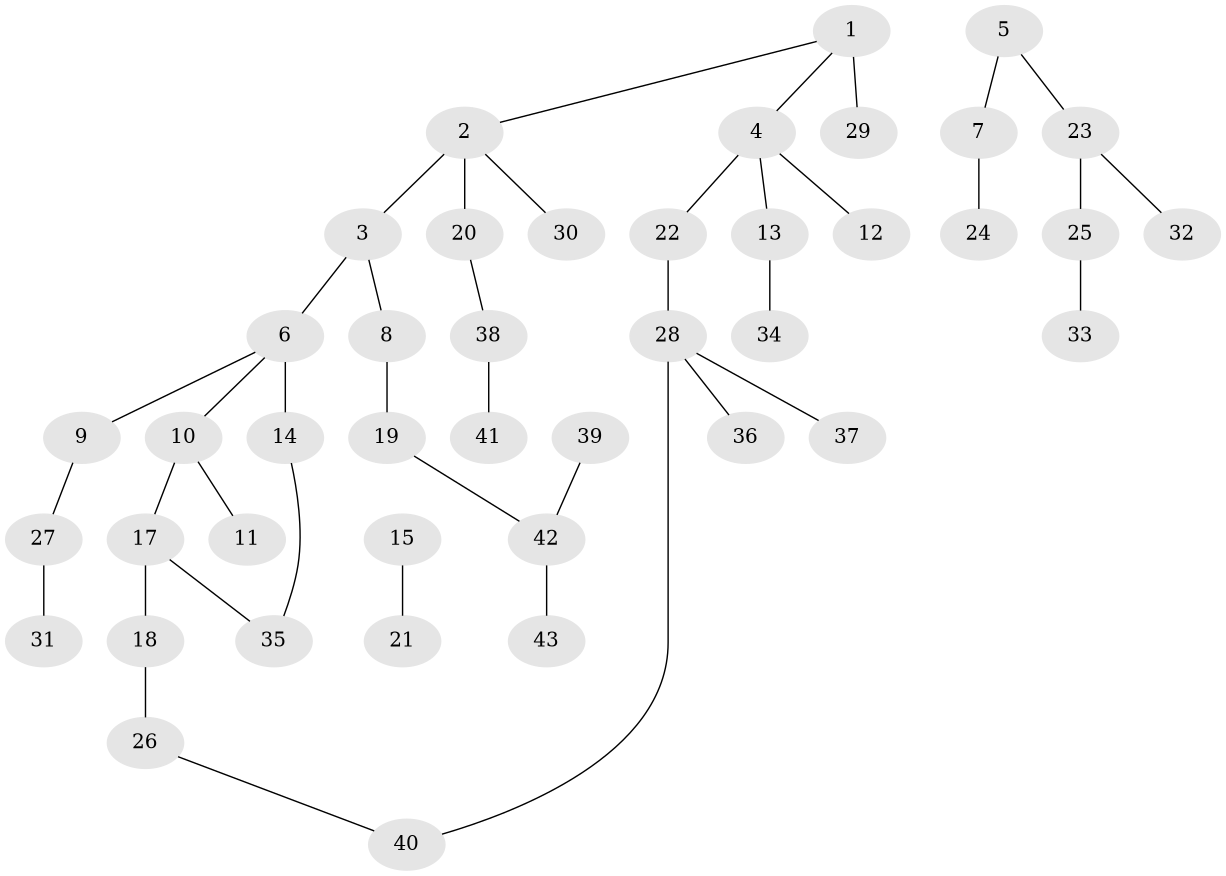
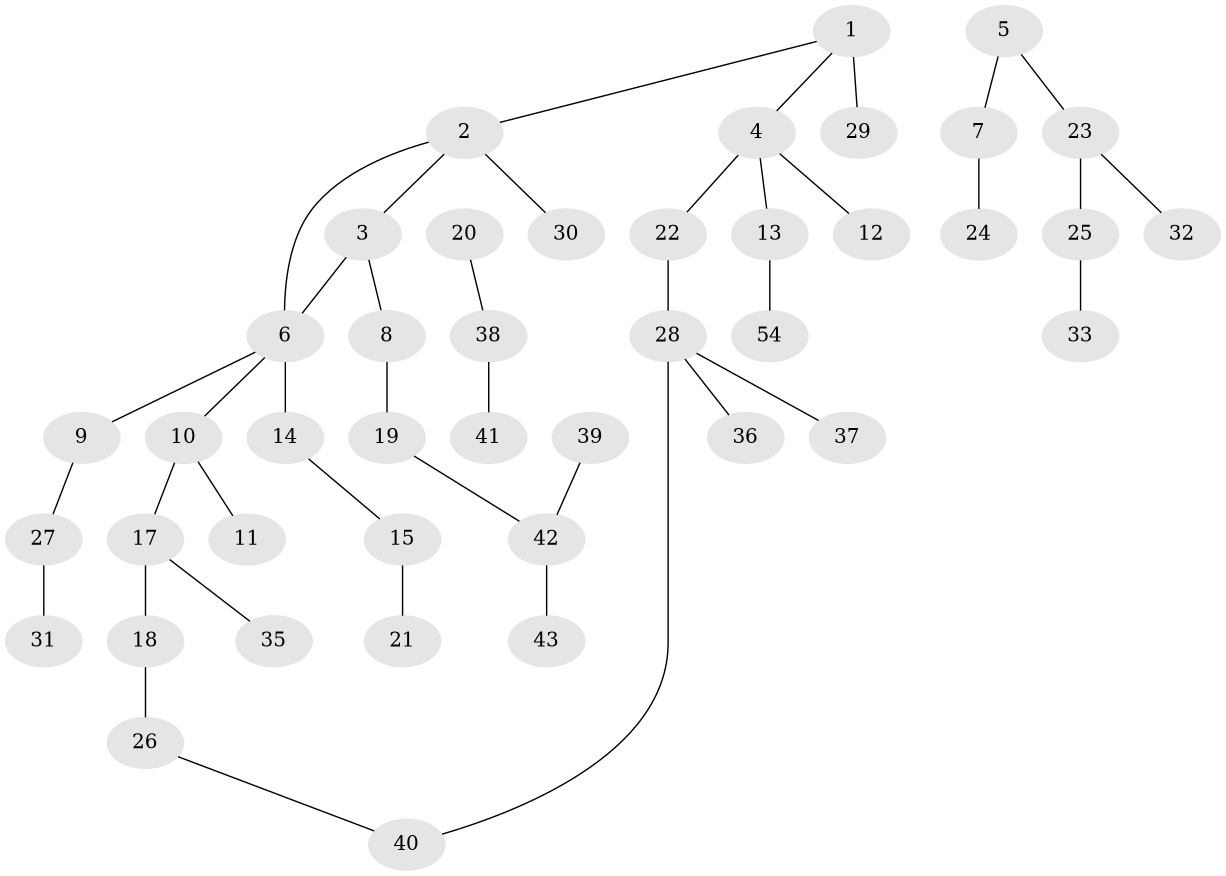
  graph {
    node [color=gray90 style=filled]
    edge [weight=1.0]
    1
    2
    4
    29
    3
    20
    30
    12
    13
    22
    5
    7
    23
    6
    8
    38
    9
    10
    14
    19
-   34
+   34 [label=54]
    28
    24
    25
    32
    27
    11
    17
    15
    42
    31
    18
    35
    21
    26
    40
    43
    41
    36
    37
    33
    39
    1 -- 2
    1 -- 4
    1 -- 29 [weight=2.0]
    2 -- 3
-   2 -- 20
+   2 -- 6
    2 -- 30
    4 -- 12
    4 -- 13
    4 -- 22
    3 -- 6 [weight=2.0]
    3 -- 8
    20 -- 38
    13 -- 34
    22 -- 28
    5 -- 7
    5 -- 23
    7 -- 24
    23 -- 25
    23 -- 32
    6 -- 9
    6 -- 10
    6 -- 14
    8 -- 19
    38 -- 41
    9 -- 27
    10 -- 11
    10 -- 17
-   14 -- 35
+   14 -- 15
    19 -- 42
    28 -- 40
    28 -- 36
    28 -- 37
    25 -- 33
    27 -- 31
    17 -- 18 [weight=2.0]
    17 -- 35
    15 -- 21
    42 -- 43 [weight=2.0]
    18 -- 26 [weight=3.0]
    26 -- 40
    39 -- 42
  }
